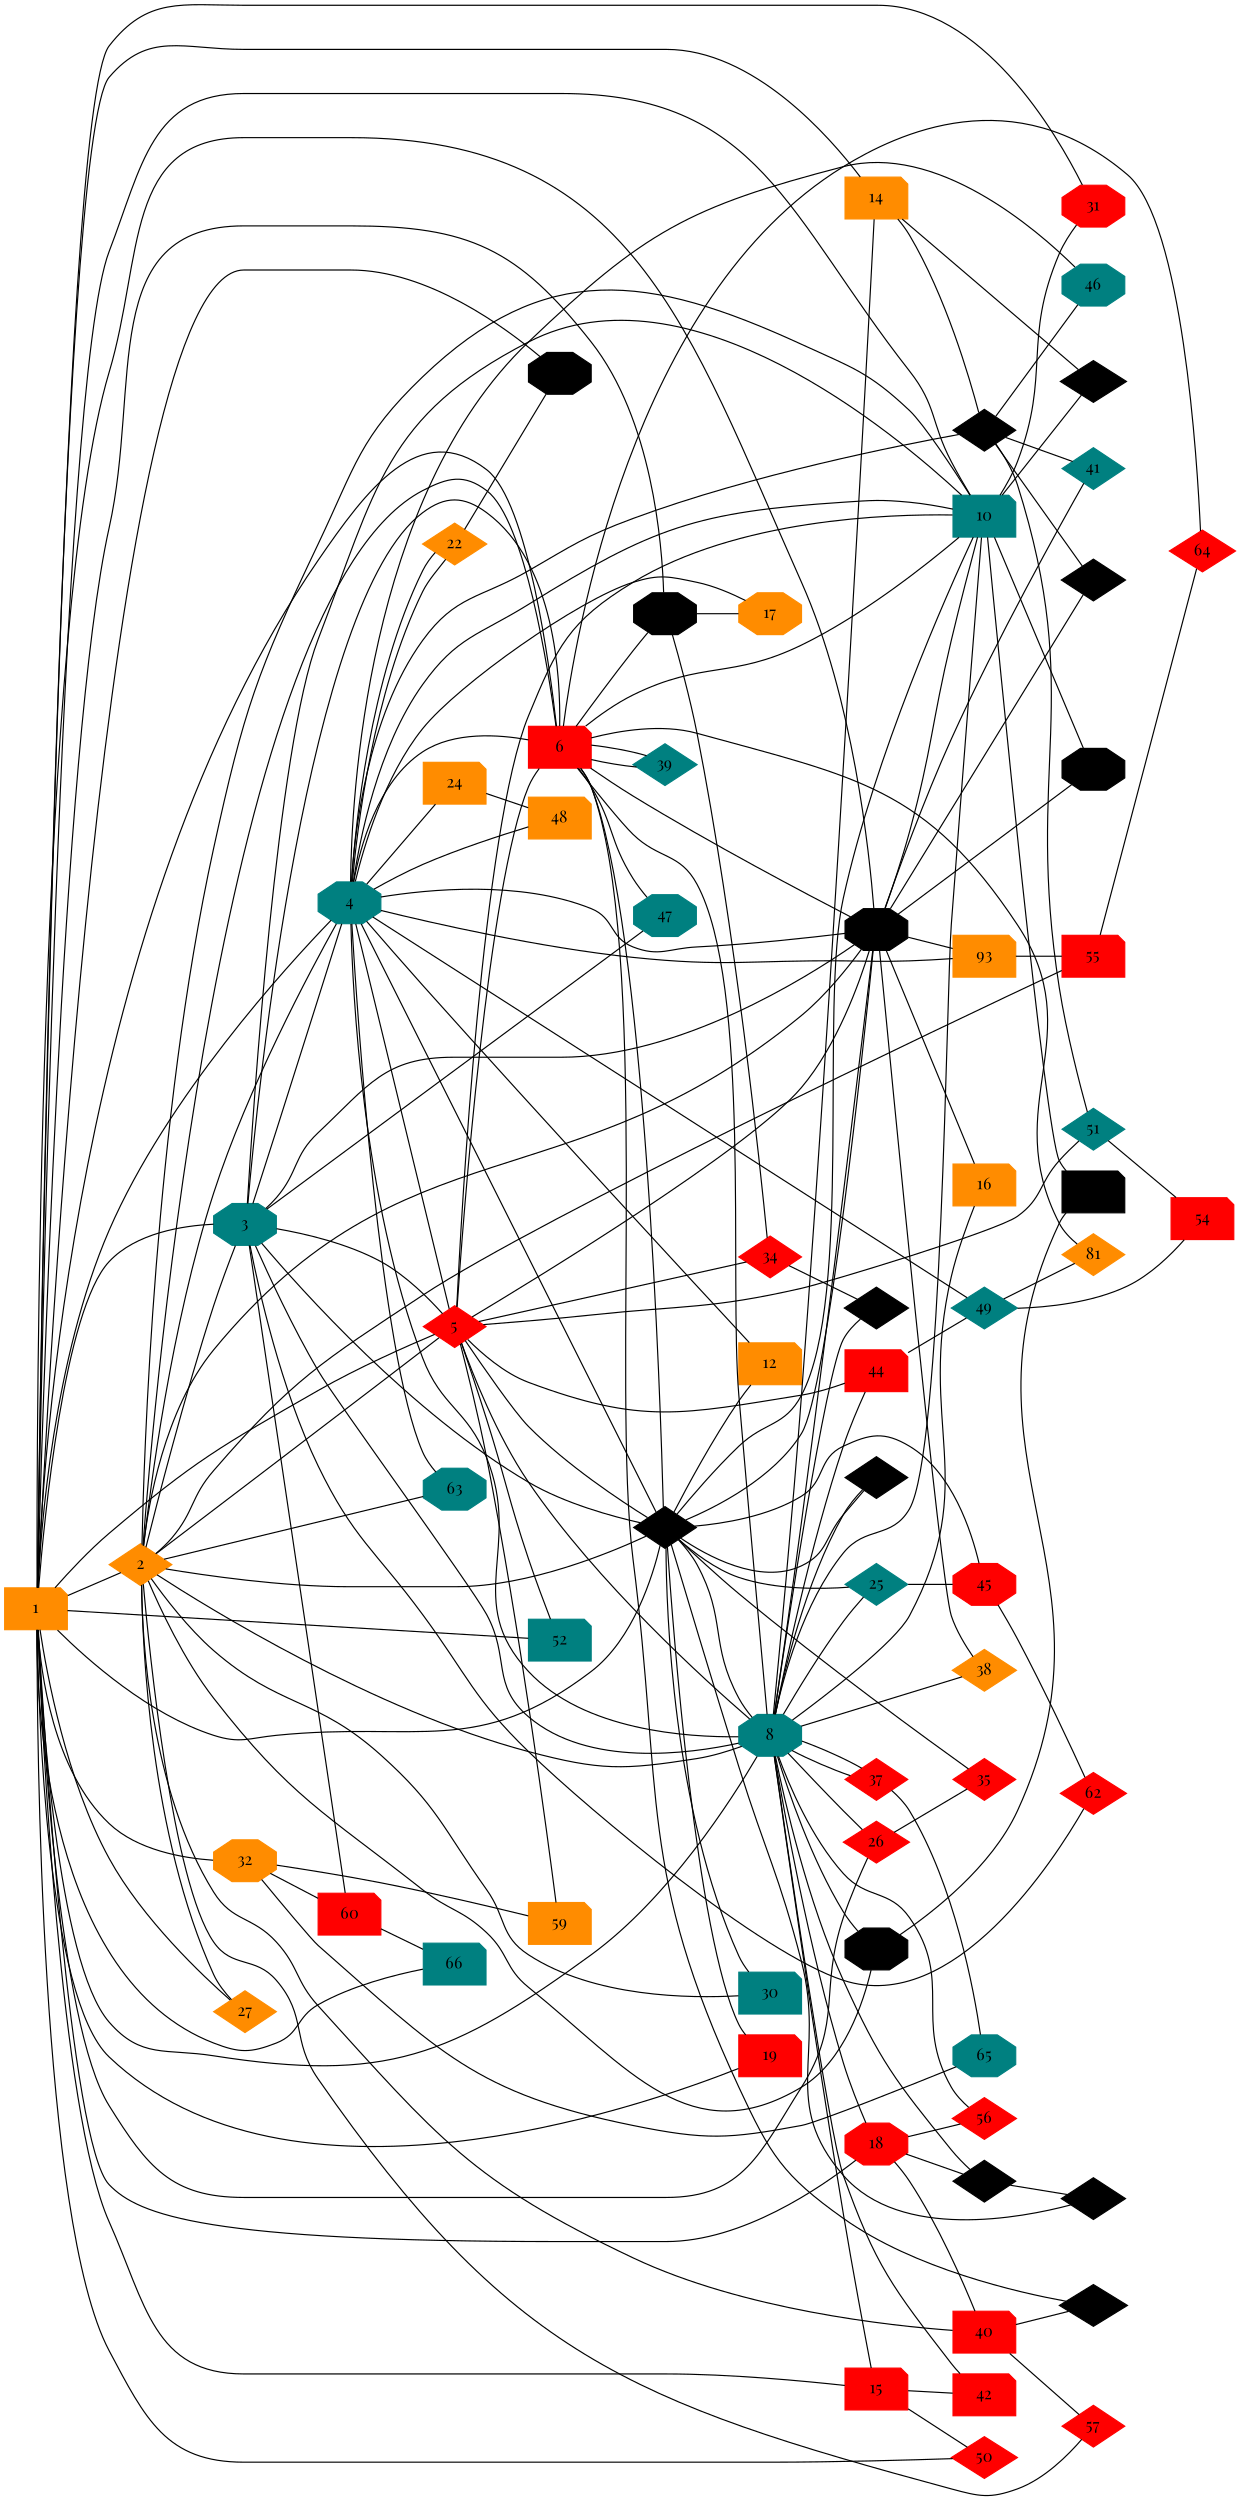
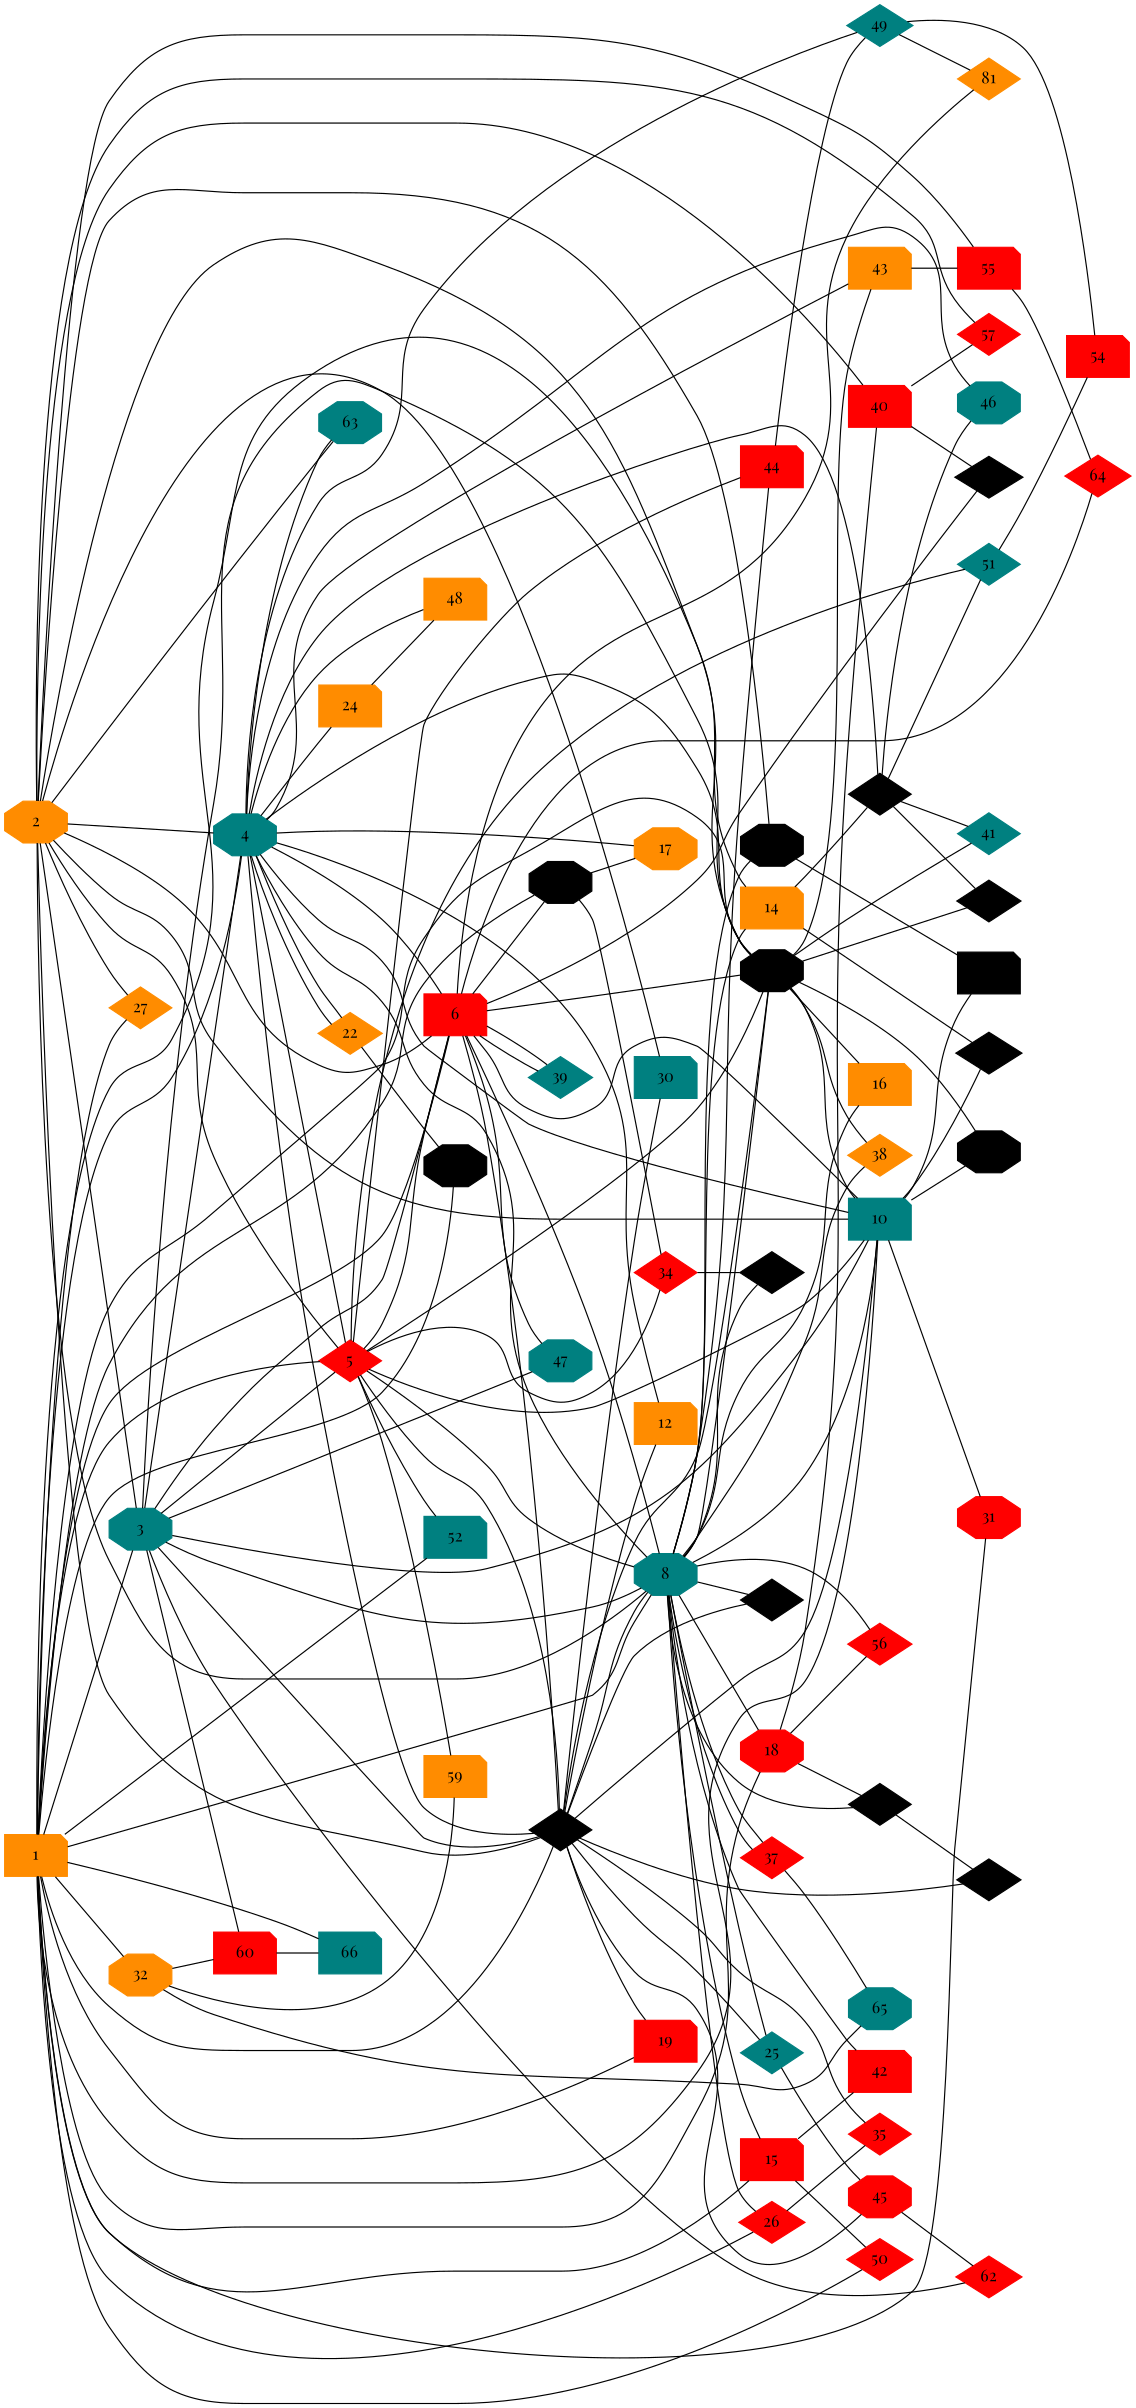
  graph {
    fontname="Playfair Display"
    rankdir=LR
    node [color=red fontname="Playfair Display" shape=diamond style=filled]
    edge [fontname="Playfair Display"]
    1 [color=darkorange shape=note]
-   2 [color=darkorange]
+   2 [color=darkorange shape=octagon]
    3 [color=teal shape=octagon]
    4 [color=teal shape=octagon]
    5
    6 [shape=note]
    7 [color=black]
    8 [color=teal shape=octagon]
    9 [color=black shape=octagon]
    10 [color=teal shape=note]
    11 [color=black shape=octagon]
    14 [color=darkorange shape=note]
    15 [shape=note]
    18 [shape=octagon]
    19 [shape=note]
    26
    27 [color=darkorange]
    31 [shape=octagon]
    32 [color=darkorange shape=octagon]
    33 [color=black shape=octagon]
    50
    52 [color=teal shape=note]
    66 [color=teal shape=note]
    20 [color=black shape=octagon]
    30 [color=teal shape=note]
    40 [shape=note]
    55 [shape=note]
    57
    63 [color=teal shape=octagon]
    47 [color=teal shape=octagon]
    60 [shape=note]
    62
    24 [color=darkorange shape=note]
    12 [color=darkorange shape=note]
    17 [color=darkorange shape=octagon]
    22 [color=darkorange]
    23 [color=black]
-   43 [color=darkorange shape=note label=93]
+   43 [color=darkorange shape=note]
    46 [color=teal shape=octagon]
    48 [color=darkorange shape=note]
    49 [color=teal]
    34
    44 [shape=note]
    51 [color=teal]
    59 [color=darkorange shape=note]
    39 [color=teal]
    n47 [color=darkorange label=81]
    64
    68 [color=black]
    13 [color=black]
    25 [color=teal]
    35
    45 [shape=octagon]
    67 [color=black]
    16 [color=darkorange shape=note]
    21 [color=black]
    37
    38 [color=darkorange]
    42 [shape=note]
    56
    58 [color=black]
    29 [color=black shape=octagon]
    36 [color=black]
    41 [color=teal]
    28 [color=black]
    53 [color=black shape=note]
    65 [color=teal shape=octagon]
    54 [shape=note]
-   1 -- 2
    1 -- 3
    1 -- 4
    1 -- 5
    1 -- 6
    1 -- 7
    1 -- 8
    1 -- 9
    1 -- 10
    1 -- 11
    1 -- 14
    1 -- 15
    1 -- 18
    1 -- 19
    1 -- 26
    1 -- 27
    1 -- 31
    1 -- 32
    1 -- 33
    1 -- 50
    1 -- 52
    1 -- 66
    2 -- 3
    2 -- 4
    2 -- 5
    2 -- 6
    2 -- 7
    2 -- 8
    2 -- 9
    2 -- 10
    2 -- 27
    2 -- 20
    2 -- 30
    2 -- 40
    2 -- 55
    2 -- 57
    2 -- 63
    3 -- 4
    3 -- 5
    3 -- 6
    3 -- 7
    3 -- 8
    3 -- 9
    3 -- 10
    3 -- 47
    3 -- 60
    3 -- 62
    4 -- 5
    4 -- 6
    4 -- 7
    4 -- 8
    4 -- 9
    4 -- 10
    4 -- 63
    4 -- 24
    4 -- 12
    4 -- 17
    4 -- 22
    4 -- 22
    4 -- 23
    4 -- 43
    4 -- 46
    4 -- 48
    4 -- 49
    5 -- 6
    5 -- 7
    5 -- 8
    5 -- 9
    5 -- 10
    5 -- 52
    5 -- 34
    5 -- 44
    5 -- 51
    5 -- 59
    6 -- 7
    6 -- 8
    6 -- 9
    6 -- 10
    6 -- 11
    6 -- 47
    6 -- 39
    6 -- 39
    6 -- n47
    6 -- 64
    6 -- 68
    7 -- 8
    7 -- 9
    7 -- 10
    7 -- 19
    7 -- 30
    7 -- 12
    7 -- 13
    7 -- 25
    7 -- 35
    7 -- 45
    7 -- 67
    8 -- 9
    8 -- 10
    8 -- 14
    8 -- 15
    8 -- 18
    8 -- 26
    8 -- 20
    8 -- 44
    8 -- 13
    8 -- 25
    8 -- 16
    8 -- 21
    8 -- 37
    8 -- 37
    8 -- 38
    8 -- 42
    8 -- 56
    8 -- 58
    9 -- 10
    9 -- 43
    9 -- 16
    9 -- 38
    9 -- 29
    9 -- 36
    9 -- 41
    10 -- 31
    10 -- 29
    10 -- 28
    10 -- 53
    11 -- 17
    11 -- 34
    14 -- 23
    14 -- 28
    15 -- 50
    15 -- 42
    18 -- 40
    18 -- 21
    18 -- 56
    26 -- 35
    32 -- 60
    32 -- 59
    32 -- 65
    20 -- 53
    40 -- 57
    40 -- 68
    55 -- 64
    60 -- 66
    24 -- 48
    22 -- 33
    23 -- 46
    23 -- 51
    23 -- 36
    23 -- 41
    43 -- 55
    49 -- n47
    49 -- 54
    34 -- 58
    44 -- 49
    51 -- 54
    25 -- 45
    45 -- 62
    21 -- 67
    37 -- 65
  }
